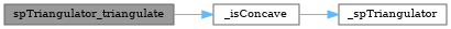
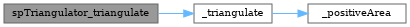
  digraph {
    fontname="DejaVu Serif"
    rankdir=LR
    node [color=grey40 fillcolor=white fontname="DejaVu Serif" fontsize=10 shape=box style=filled]
    edge [color=steelblue1 fontname="DejaVu Serif" fontsize=10 labelfontname=Helvetica labelfontsize=10 style=solid]
    n1 [color=gray40 fillcolor=grey60 fontcolor=black height=0.2 label=spTriangulator_triangulate width=0.4]
-   n2 [height=0.2 label=_isConcave width=0.4]
-   n3 [height=0.2 label=_spTriangulator width=0.4]
+   n2 [height=0.2 label=_triangulate width=0.4]
+   n3 [height=0.2 label=_positiveArea width=0.4]
    n1 -> n2
    n2 -> n3
  }
